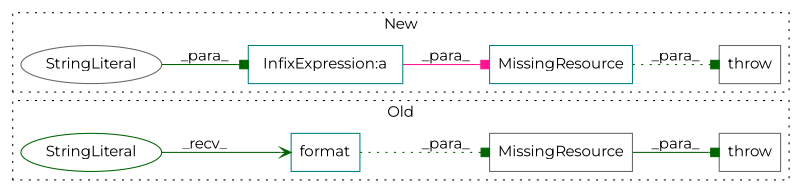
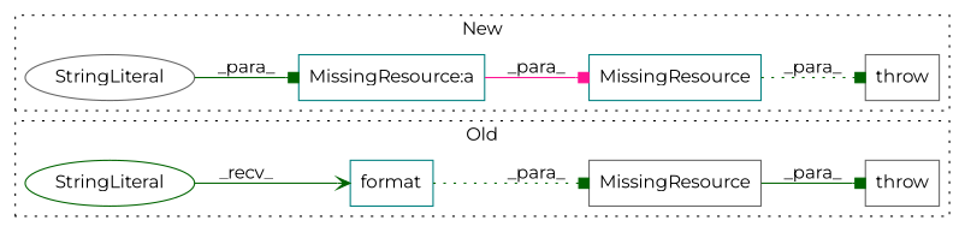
  digraph {
    rankdir=LR
    fontname=Montserrat
    node [a=32 l="16,1" shape=box color=gray40 fontname=Montserrat]
    edge [color=darkgreen style=solid arrowhead=box fontname=Montserrat]
    n1 [label=MissingResource s="10808,10898"]
    n2 [a=53 l=6 label=throw s=10802]
    n3 [l="7,1" label=format s="10868,10897" color=teal]
    n4 [a=45 l=43 label=StringLiteral s=10824 shape=ellipse color=darkgreen]
    n5 [a=53 l=6 label=throw s=9253]
-   n6 [a=27 l=3 label="InfixExpression:a" s=9300 color=teal]
+   n6 [a=27 l=3 label="MissingResource:a" s=9300 color=teal]
    n7 [a=45 l=25 label=StringLiteral s=9275 shape=ellipse]
    n8 [label=MissingResource s="9259,9316" color=teal]
    subgraph cluster_1 {
      label=Old
      style=dotted
      n1
      n2
      n3
      n4
    }
    subgraph cluster_2 {
      label=New
      style=dotted
      n5
      n6
      n7
      n8
    }
    n1 -> n2 [label=_para_]
    n3 -> n1 [label=_para_ style=dotted]
    n4 -> n3 [label=_recv_ arrowhead=vee]
    n6 -> n8 [label=_para_ color=deeppink]
    n7 -> n6 [label=_para_]
    n8 -> n5 [label=_para_ style=dotted]
  }
